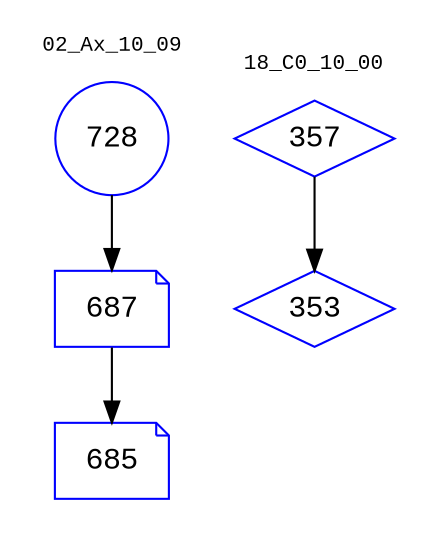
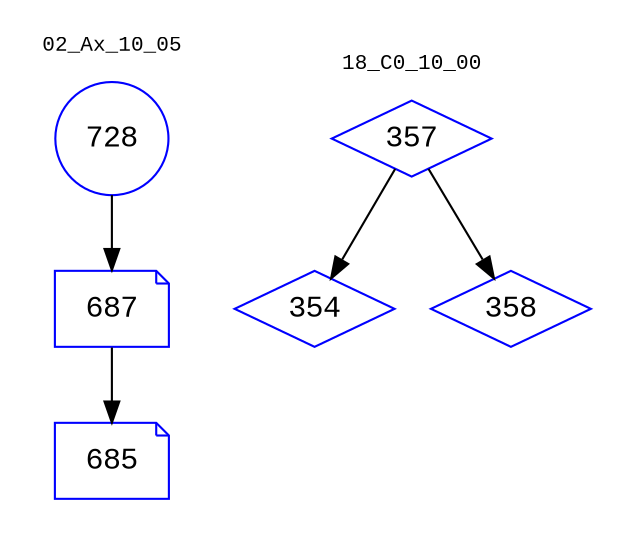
  digraph {
    fontname="Liberation Mono"
    node [color=blue fontname="Liberation Mono" shape=diamond]
    edge [color=black fontname="Liberation Mono"]
    n1 [label=687 shape=note]
    n2 [label=685 shape=note]
    n3 [label=728 shape=circle]
    n4 [label=357]
-   n5 [label=353]
+   n5 [label=354]
+   n6 [label=358]
    subgraph cluster_1 {
      color=white
      fontsize=10
-     label="02_Ax_10_09"
+     label="02_Ax_10_05"
      n1
      n2
      n3
    }
    subgraph cluster_2 {
      color=white
      fontsize=10
      label="18_C0_10_00"
      n4
      n5
+     n6
    }
    n1 -> n2
    n3 -> n1
    n4 -> n5
+   n4 -> n6
  }
